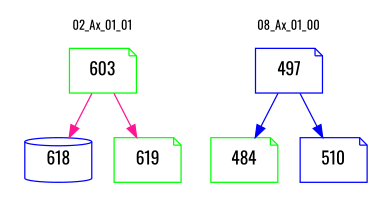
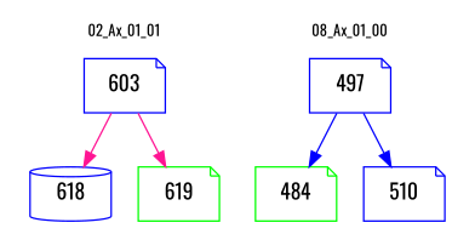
  digraph {
    fontname=Oswald
    node [color=blue fontname=Oswald shape=note]
    edge [color=deeppink fontname=Oswald]
-   n1 [color=green label=603]
+   n1 [label=603]
    n2 [label=618 shape=cylinder]
    n3 [color=green label=619]
    n4 [label=497]
    n5 [color=green label=484]
    n6 [label=510]
    subgraph cluster_1 {
      color=white
      fontsize=10
      label="02_Ax_01_01"
      n1
      n2
      n3
    }
    subgraph cluster_2 {
      color=white
      fontsize=10
      label="08_Ax_01_00"
      n4
      n5
      n6
    }
    n1 -> n2
    n1 -> n3
    n4 -> n5 [color=blue]
    n4 -> n6 [color=blue]
  }
